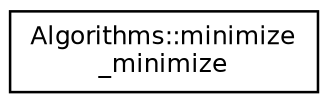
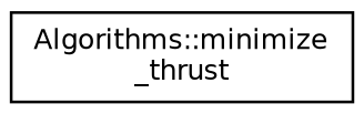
  digraph {
    rankdir=LR
-   n1 [color=black fillcolor=white fontname=Helvetica fontsize=10 height=0.2 label="Algorithms::minimize\l_minimize" shape=record style=filled width=0.4]
+   n1 [color=black fillcolor=white fontname=Helvetica fontsize=10 height=0.2 label="Algorithms::minimize\l_thrust" shape=record style=filled width=0.4]
  }
